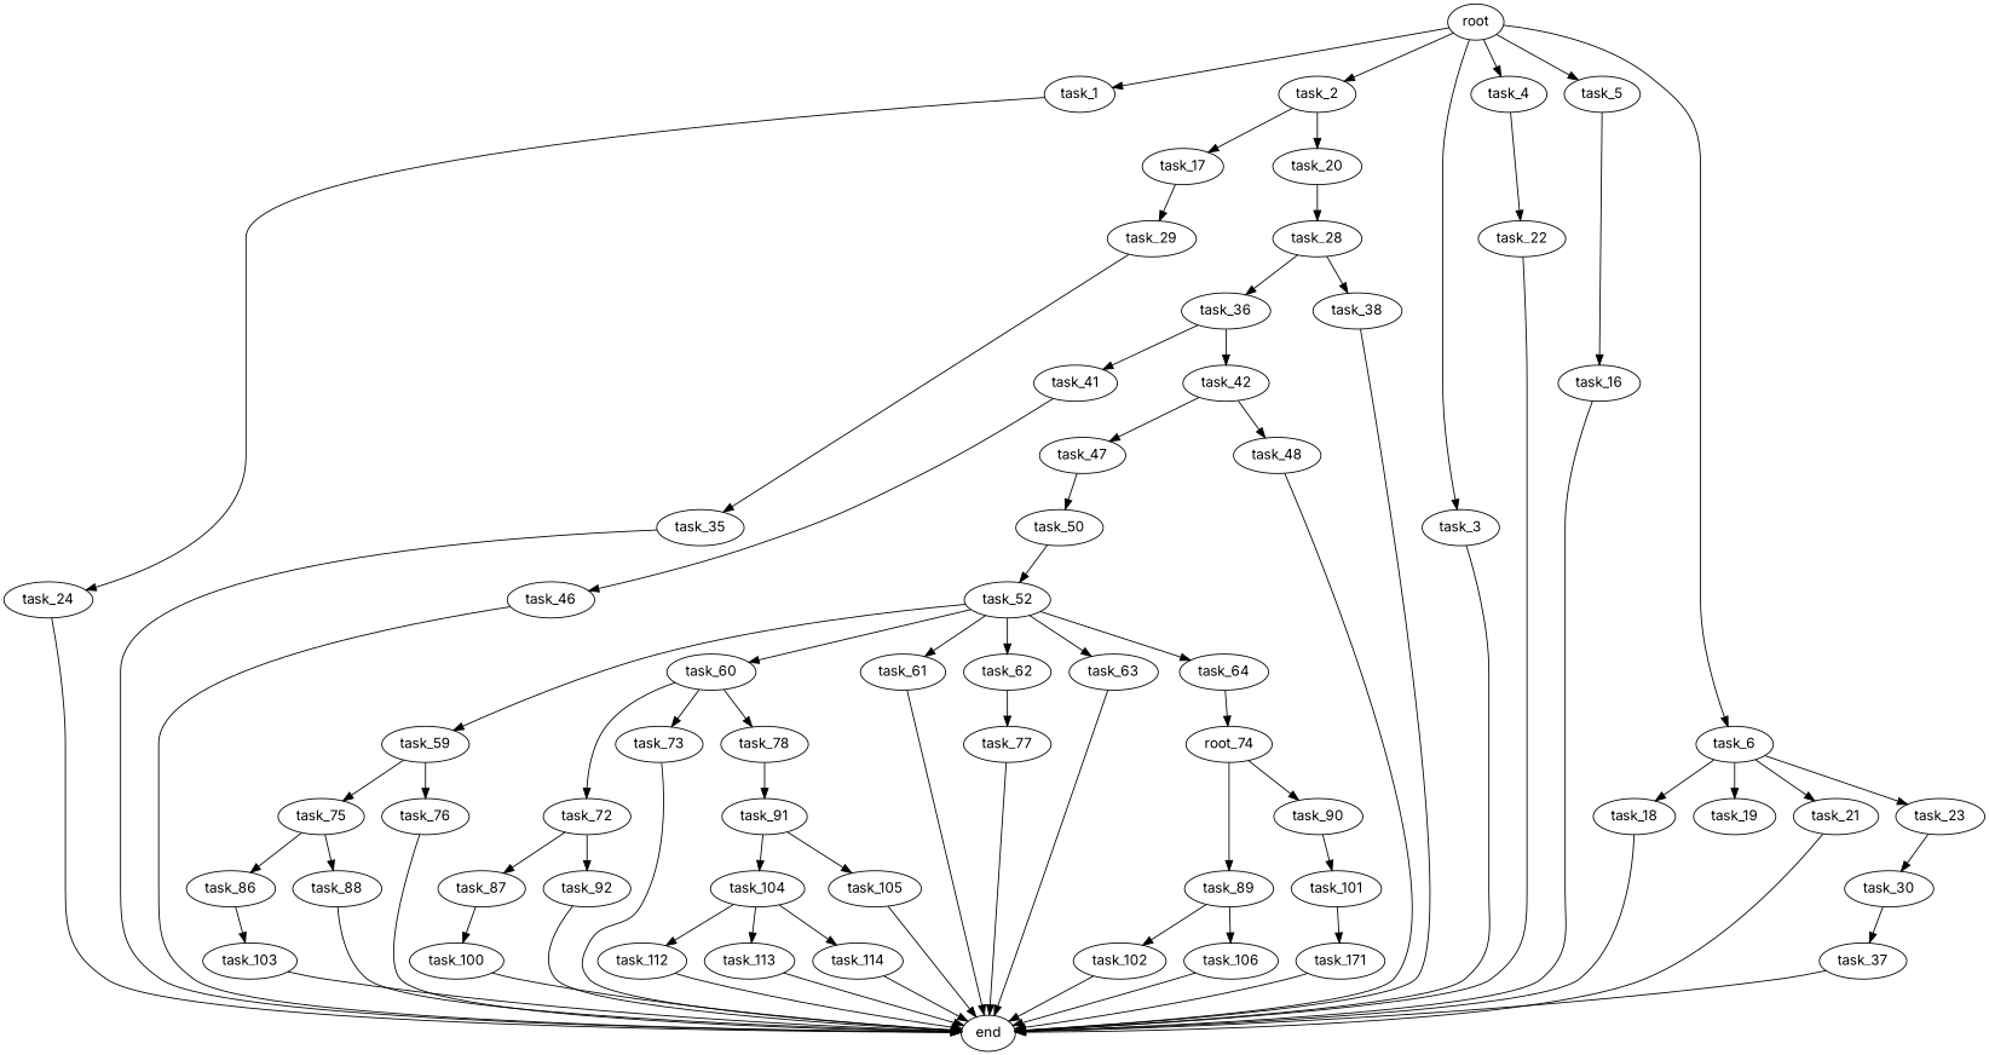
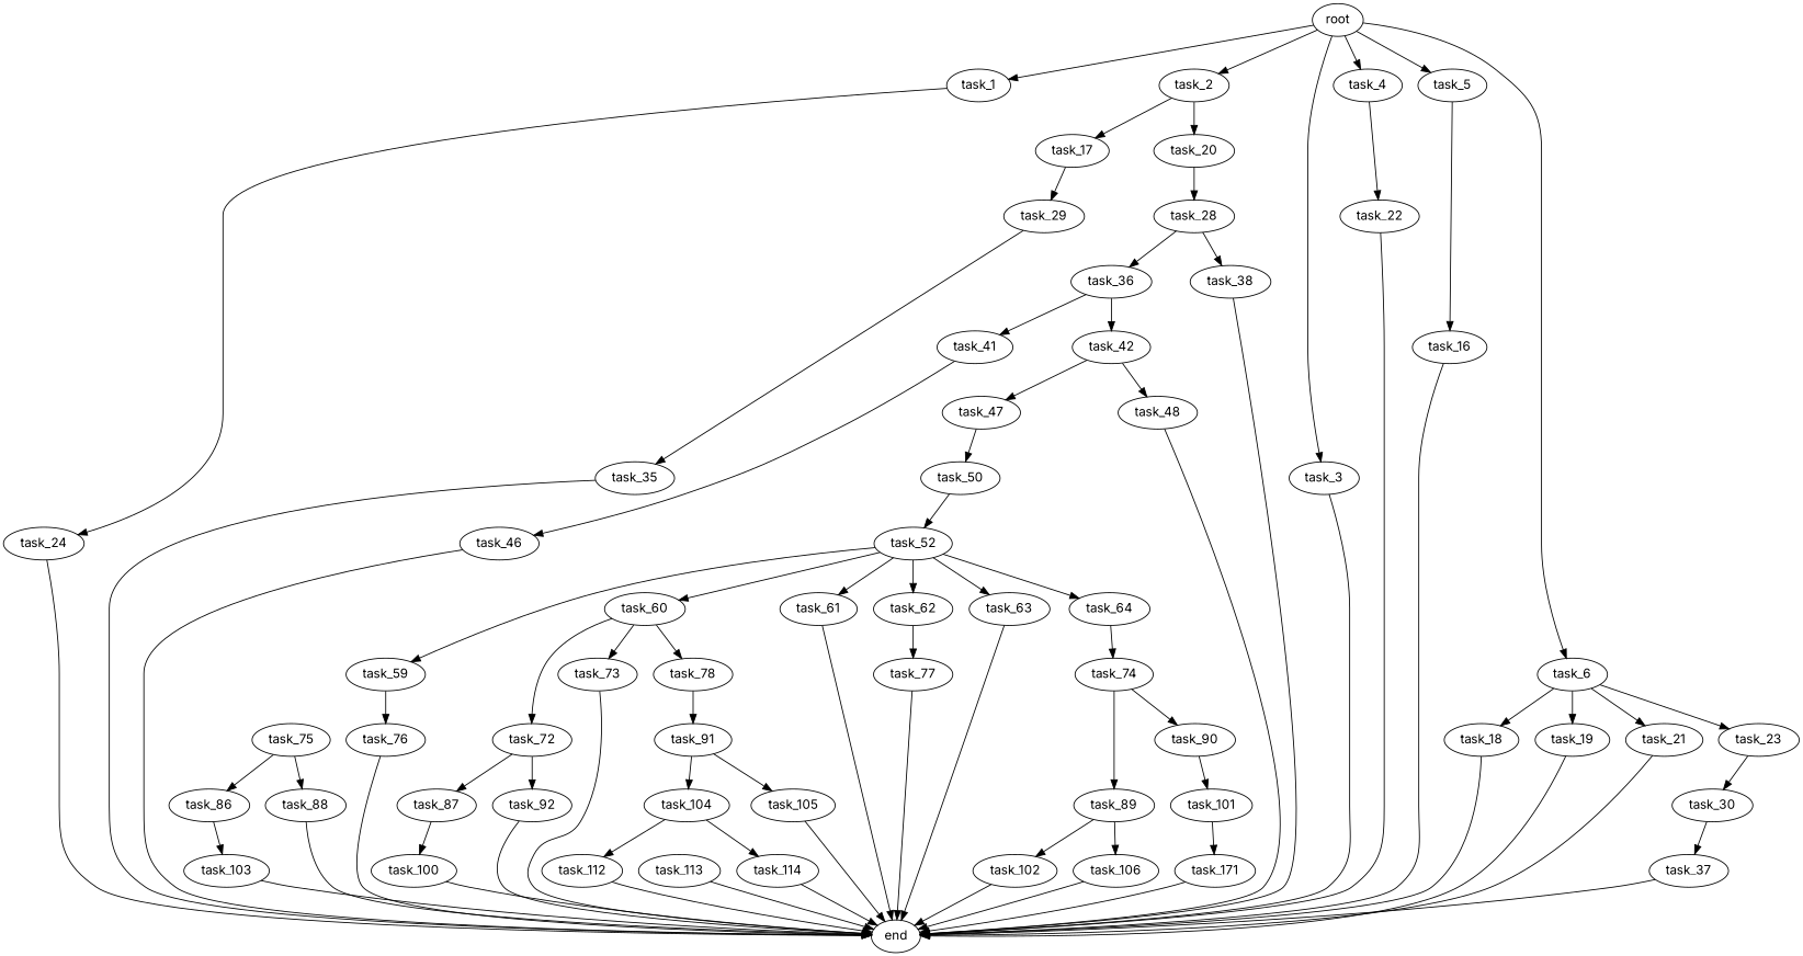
  digraph {
    fontname=Inter
    node [fontname=Inter]
    edge [fontname=Inter]
    root
    task_1
    task_2
    task_3
    task_4
    task_5
    task_6
    task_24
    task_17
    task_20
    end
    task_22
    task_16
    task_18
    task_19
    task_21
    task_23
    task_29
    task_28
    task_30
    task_35
    task_36
    task_38
    task_37
    task_41
    task_42
    task_46
    task_47
    task_48
    task_50
    task_52
    task_59
    task_60
    task_61
    task_62
    task_63
    task_64
    task_75
    task_76
    task_72
    task_73
    task_78
    task_77
-   task_74 [label=root_74]
+   task_74
    task_86
    task_88
    task_87
    task_92
    task_91
    task_89
    task_90
    task_100
    task_102
    task_106
    task_101
    task_103
    task_104
    task_105
    n59 [label=task_171]
    task_112
    task_113
    task_114
    root -> task_1
    root -> task_2
    root -> task_3
    root -> task_4
    root -> task_5
    root -> task_6
    task_1 -> task_24
    task_2 -> task_17
    task_2 -> task_20
    task_3 -> end
    task_4 -> task_22
    task_5 -> task_16
    task_6 -> task_18
    task_6 -> task_19
    task_6 -> task_21
    task_6 -> task_23
    task_24 -> end
    task_17 -> task_29
    task_20 -> task_28
    task_22 -> end
    task_16 -> end
    task_18 -> end
+   task_19 -> end
    task_21 -> end
    task_23 -> task_30
    task_29 -> task_35
    task_28 -> task_36
    task_28 -> task_38
    task_30 -> task_37
    task_35 -> end
    task_36 -> task_41
    task_36 -> task_42
    task_38 -> end
    task_37 -> end
    task_41 -> task_46
    task_42 -> task_47
    task_42 -> task_48
    task_46 -> end
    task_47 -> task_50
    task_48 -> end
    task_50 -> task_52
    task_52 -> task_59
    task_52 -> task_60
    task_52 -> task_61
    task_52 -> task_62
    task_52 -> task_63
    task_52 -> task_64
-   task_59 -> task_75
    task_59 -> task_76
    task_60 -> task_72
    task_60 -> task_73
    task_60 -> task_78
    task_61 -> end
    task_62 -> task_77
    task_63 -> end
    task_64 -> task_74
    task_75 -> task_86
    task_75 -> task_88
    task_76 -> end
    task_72 -> task_87
    task_72 -> task_92
    task_73 -> end
    task_78 -> task_91
    task_77 -> end
    task_74 -> task_89
    task_74 -> task_90
    task_86 -> task_103
    task_88 -> end
    task_87 -> task_100
    task_92 -> end
    task_91 -> task_104
    task_91 -> task_105
    task_89 -> task_102
    task_89 -> task_106
    task_90 -> task_101
    task_100 -> end
    task_102 -> end
    task_106 -> end
    task_101 -> n59
    task_103 -> end
    task_104 -> task_112
-   task_104 -> task_113
    task_104 -> task_114
    task_105 -> end
    n59 -> end
    task_112 -> end
    task_113 -> end
    task_114 -> end
  }
